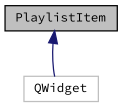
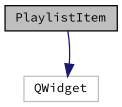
  digraph {
    fontname="Source Code Pro"
    node [fontname="Source Code Pro" fontsize=10 shape=record style=filled]
    n1 [color=black fillcolor=grey75 fontcolor=black height=0.2 label=PlaylistItem width=0.4]
    n2 [color=grey75 fillcolor=white height=0.2 label=QWidget width=0.4]
-   n1 -> n2 [color=midnightblue dir=back fontname="Source Code Pro" fontsize=10 labelfontname=Helvetica labelfontsize=10 style=solid]
+   n2 -> n1 [color=midnightblue dir=back fontname="Source Code Pro" fontsize=10 labelfontname=Helvetica labelfontsize=10 style=solid]
  }
